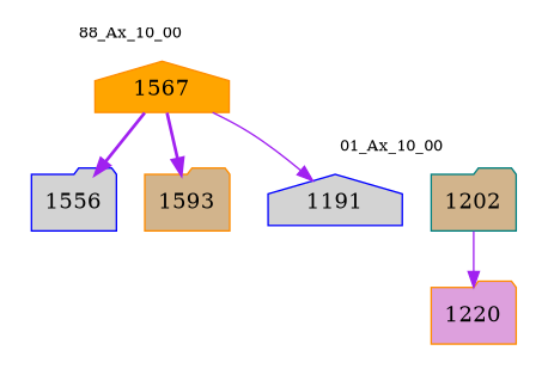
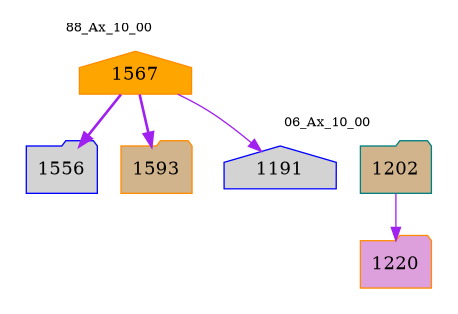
  digraph {
    node [color=darkorange fillcolor=tan shape=folder style=filled]
    edge [color=purple style=solid]
    n1 [color=teal label=1202]
    n2 [color=blue fillcolor=lightgrey label=1191 shape=house]
    n3 [fillcolor=plum label=1220]
    n4 [fillcolor=orange label=1567 shape=house]
    n5 [color=blue fillcolor=lightgrey label=1556]
    n6 [label=1593]
    subgraph cluster_1 {
      color=white
      fontsize=10
-     label="01_Ax_10_00"
+     label="06_Ax_10_00"
      n1
      n2
      n3
    }
    subgraph cluster_2 {
      color=white
      fontsize=10
      label="88_Ax_10_00"
      n4
      n5
      n6
    }
    n1 -> n3
    n4 -> n2
    n4 -> n5 [style=bold]
    n4 -> n6 [style=bold]
  }
